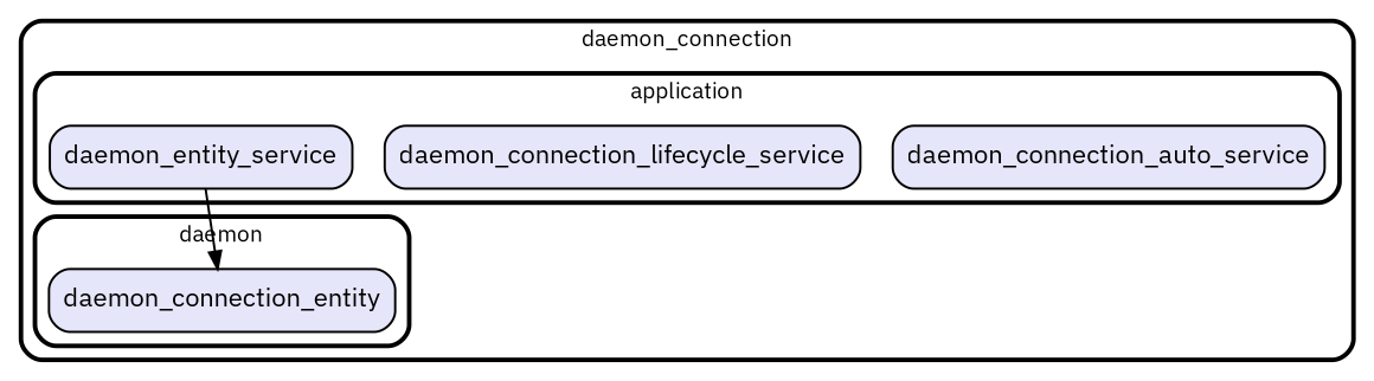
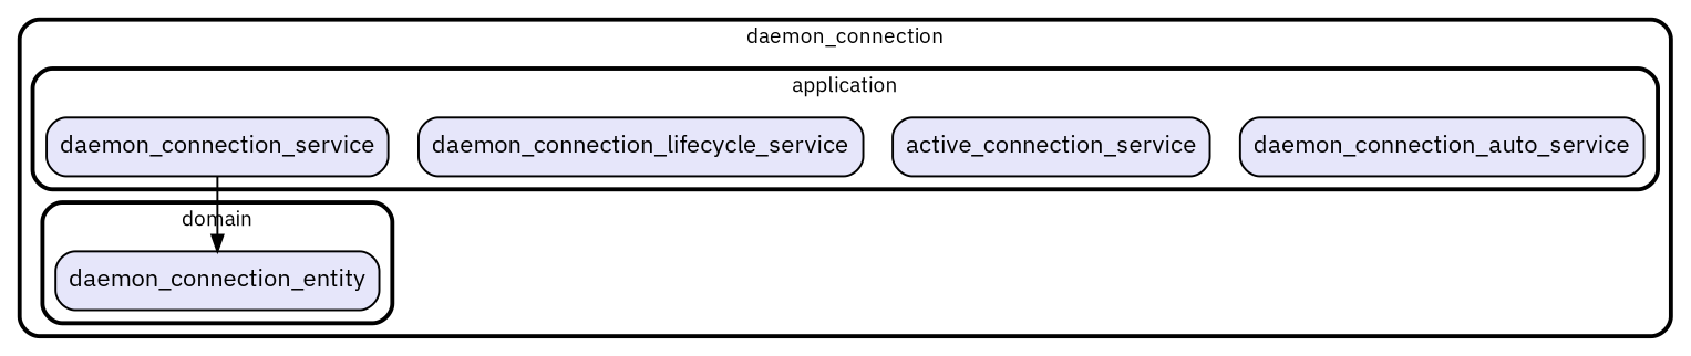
  digraph {
    fontname="IBM Plex Sans"
    fontsize=13
    penwidth=2.6
    style=rounded
    node [fillcolor=Lavender fontname="IBM Plex Sans" fontsize=15 penwidth=1.3 shape=rect style="filled,rounded"]
    n1 [label=daemon_connection_auto_service]
+   n2 [label=active_connection_service]
    n3 [label=daemon_connection_lifecycle_service]
-   n4 [label=daemon_entity_service]
+   n4 [label=daemon_connection_service]
    n5 [label=daemon_connection_entity]
    subgraph cluster_1 {
      label=daemon_connection
      subgraph cluster_2 {
        label=application
        n1
+       n2
        n3
        n4
      }
      subgraph cluster_3 {
-       label=daemon
+       label=domain
        n5
      }
    }
    n4 -> n5 [penwidth=1.3 fontname="IBM Plex Sans"]
  }
